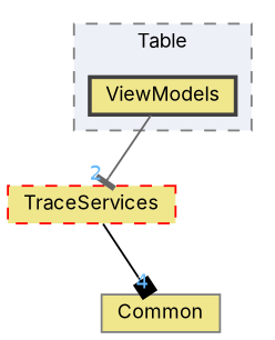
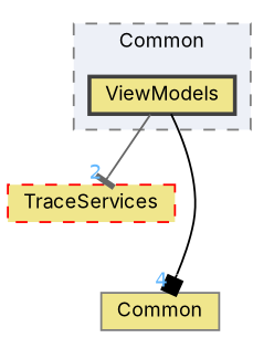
  digraph {
    compound=true
    fontname=Inter
    node [fillcolor=khaki fontname=Inter fontsize=10 shape=box]
    edge [fontcolor=steelblue1 fontname=Inter fontsize=10 labeldistance=1.5 labelfontname=Helvetica labelfontsize=10]
    n1 [color=grey25 height=0.2 label=ViewModels style="filled,bold" width=0.4]
    n2 [color=red height=0.2 label=TraceServices style="filled,dashed" width=0.4]
    n3 [color=grey50 height=0.2 label=Common style=filled width=0.4]
    subgraph cluster_1 {
      bgcolor="#edf0f7"
      fontsize=10
-     label=Table
+     label=Common
      pencolor=grey50
      style="filled,dashed"
      n1
    }
    n1 -> n2 [arrowhead=tee color=gray40 headlabel=2]
-   n2 -> n3 [arrowhead=box color=black headlabel=4]
+   n1 -> n3 [arrowhead=box color=black headlabel=4]
  }
